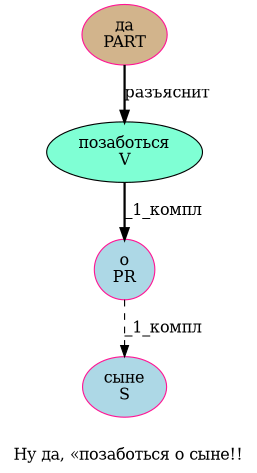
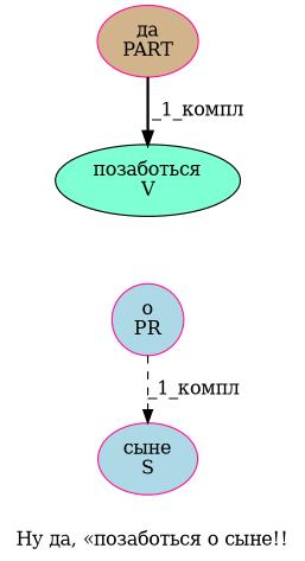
  digraph {
    label="Ну да, «позаботься о сыне!!"
    node [color=deeppink fillcolor=lightblue penwidth=1 shape=ellipse style=filled]
    edge [arrowhead=normal style=bold]
    n1 [fillcolor=tan label="да\nPART"]
    n2 [color=black fillcolor=aquamarine label="позаботься\nV"]
    n3 [label="о\nPR"]
    n4 [label="сыне\nS"]
-   n1 -> n2 [label="разъяснит"]
-   n2 -> n3 [label="_1_компл"]
+   n1 -> n2 [label="_1_компл"]
    n3 -> n4 [label="_1_компл" style=dashed]
  }
